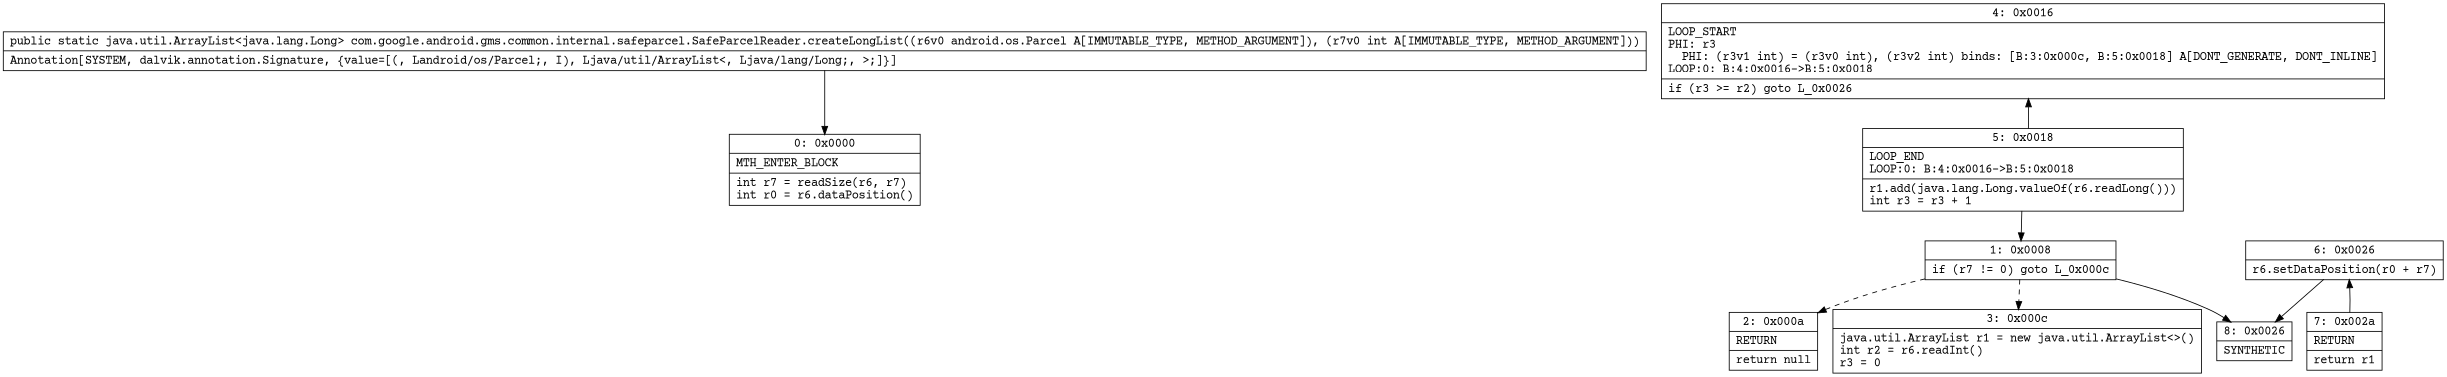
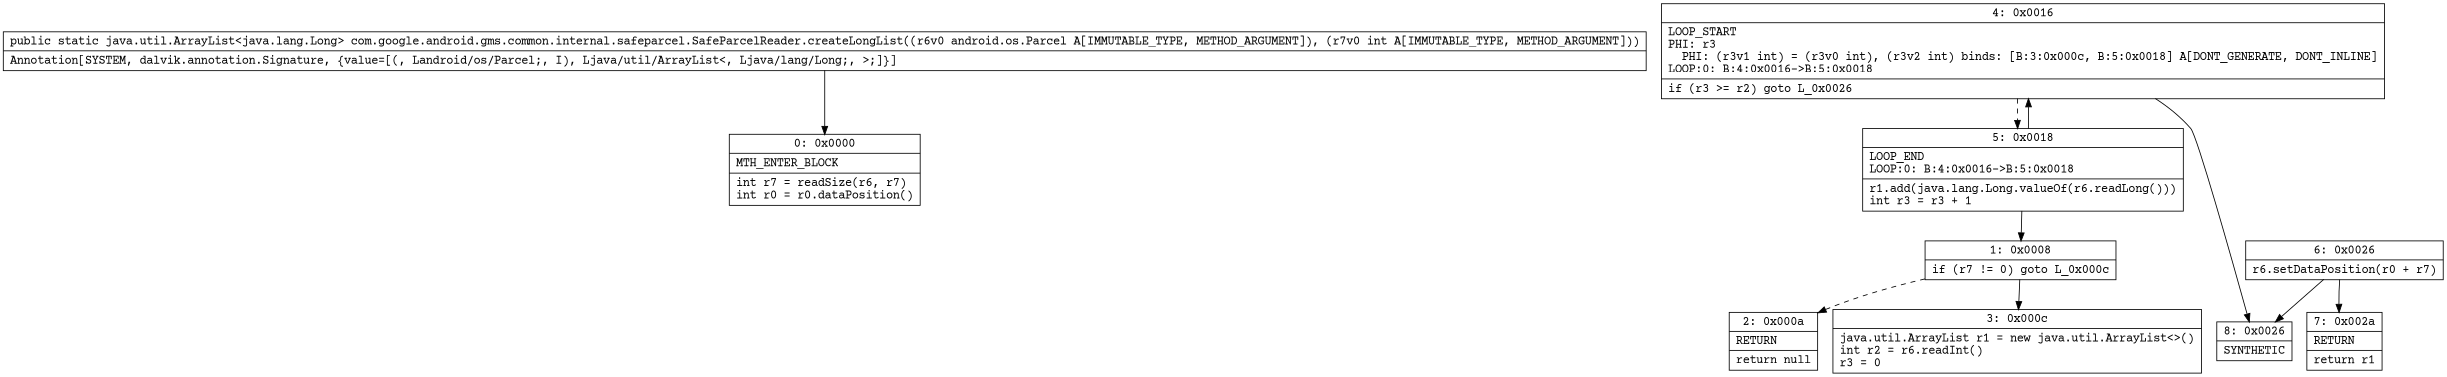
  digraph {
    fontname="Courier Prime"
    node [fontname="Courier Prime" shape=record]
    edge [fontname="Courier Prime"]
-   n1 [label="{0\:\ 0x0000|MTH_ENTER_BLOCK\l|int r7 = readSize(r6, r7)\lint r0 = r6.dataPosition()\l}"]
+   n1 [label="{0\:\ 0x0000|MTH_ENTER_BLOCK\l|int r7 = readSize(r6, r7)\lint r0 = r0.dataPosition()\l}"]
    n2 [label="{1\:\ 0x0008|if (r7 != 0) goto L_0x000c\l}"]
    n3 [label="{2\:\ 0x000a|RETURN\l|return null\l}"]
    n4 [label="{3\:\ 0x000c|java.util.ArrayList r1 = new java.util.ArrayList\<\>()\lint r2 = r6.readInt()\lr3 = 0\l}"]
    n5 [label="{4\:\ 0x0016|LOOP_START\lPHI: r3 \l  PHI: (r3v1 int) = (r3v0 int), (r3v2 int) binds: [B:3:0x000c, B:5:0x0018] A[DONT_GENERATE, DONT_INLINE]\lLOOP:0: B:4:0x0016\-\>B:5:0x0018\l|if (r3 \>= r2) goto L_0x0026\l}"]
    n6 [label="{5\:\ 0x0018|LOOP_END\lLOOP:0: B:4:0x0016\-\>B:5:0x0018\l|r1.add(java.lang.Long.valueOf(r6.readLong()))\lint r3 = r3 + 1\l}"]
    n7 [label="{8\:\ 0x0026|SYNTHETIC\l}"]
    n8 [label="{6\:\ 0x0026|r6.setDataPosition(r0 + r7)\l}"]
    n9 [label="{7\:\ 0x002a|RETURN\l|return r1\l}"]
    n10 [label="{public static java.util.ArrayList\<java.lang.Long\> com.google.android.gms.common.internal.safeparcel.SafeParcelReader.createLongList((r6v0 android.os.Parcel A[IMMUTABLE_TYPE, METHOD_ARGUMENT]), (r7v0 int A[IMMUTABLE_TYPE, METHOD_ARGUMENT]))  | Annotation[SYSTEM, dalvik.annotation.Signature, \{value=[(, Landroid\/os\/Parcel;, I), Ljava\/util\/ArrayList\<, Ljava\/lang\/Long;, \>;]\}]\l}"]
    n2 -> n3 [style=dashed]
-   n2 -> n4 [style=dashed]
-   n2 -> n7
+   n2 -> n4
+   n5 -> n6 [style=dashed]
+   n5 -> n7
    n6 -> n2
    n6 -> n5
    n8 -> n7
-   n9 -> n8
+   n8 -> n9
    n10 -> n1
  }
